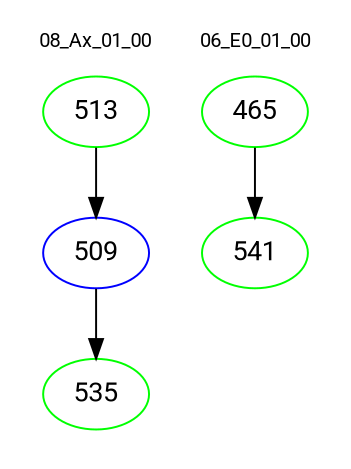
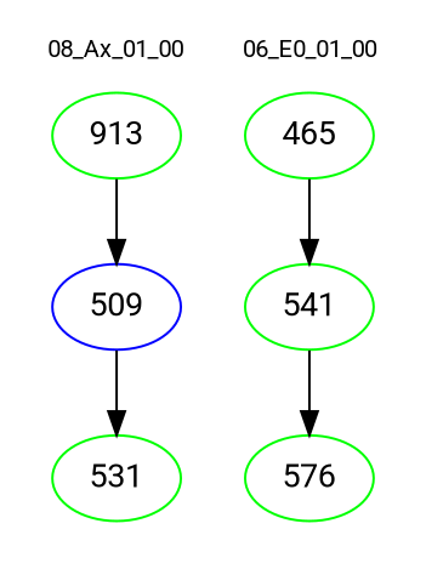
  digraph {
    fontname=Roboto
    node [color=green fontname=Roboto]
    edge [color=black fontname=Roboto]
-   n1 [label=513]
+   n1 [label=913]
    n2 [color=blue label=509]
-   n3 [label=535]
+   n3 [label=531]
    n4 [label=465]
    n5 [label=541]
+   n6 [label=576]
    subgraph cluster_1 {
      color=white
      fontsize=10
      label="08_Ax_01_00"
      n1
      n2
      n3
    }
    subgraph cluster_2 {
      color=white
      fontsize=10
      label="06_E0_01_00"
      n4
      n5
+     n6
    }
    n1 -> n2
    n2 -> n3
    n4 -> n5
+   n5 -> n6
  }
